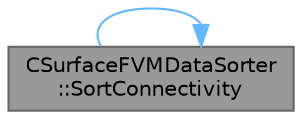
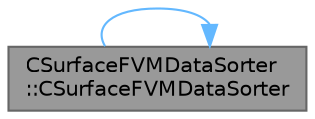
  digraph {
    rankdir=RL
-   n1 [color=gray40 fillcolor=grey60 fontcolor=black fontname=Helvetica fontsize=10 height=0.2 label="CSurfaceFVMDataSorter\l::SortConnectivity" shape=box style=filled width=0.4]
+   n1 [color=gray40 fillcolor=grey60 fontcolor=black fontname=Helvetica fontsize=10 height=0.2 label="CSurfaceFVMDataSorter\l::CSurfaceFVMDataSorter" shape=box style=filled width=0.4]
    n1 -> n1 [color=steelblue1 dir=back fontname=Helvetica fontsize=10 labelfontname=Helvetica labelfontsize=10 style=solid]
  }
